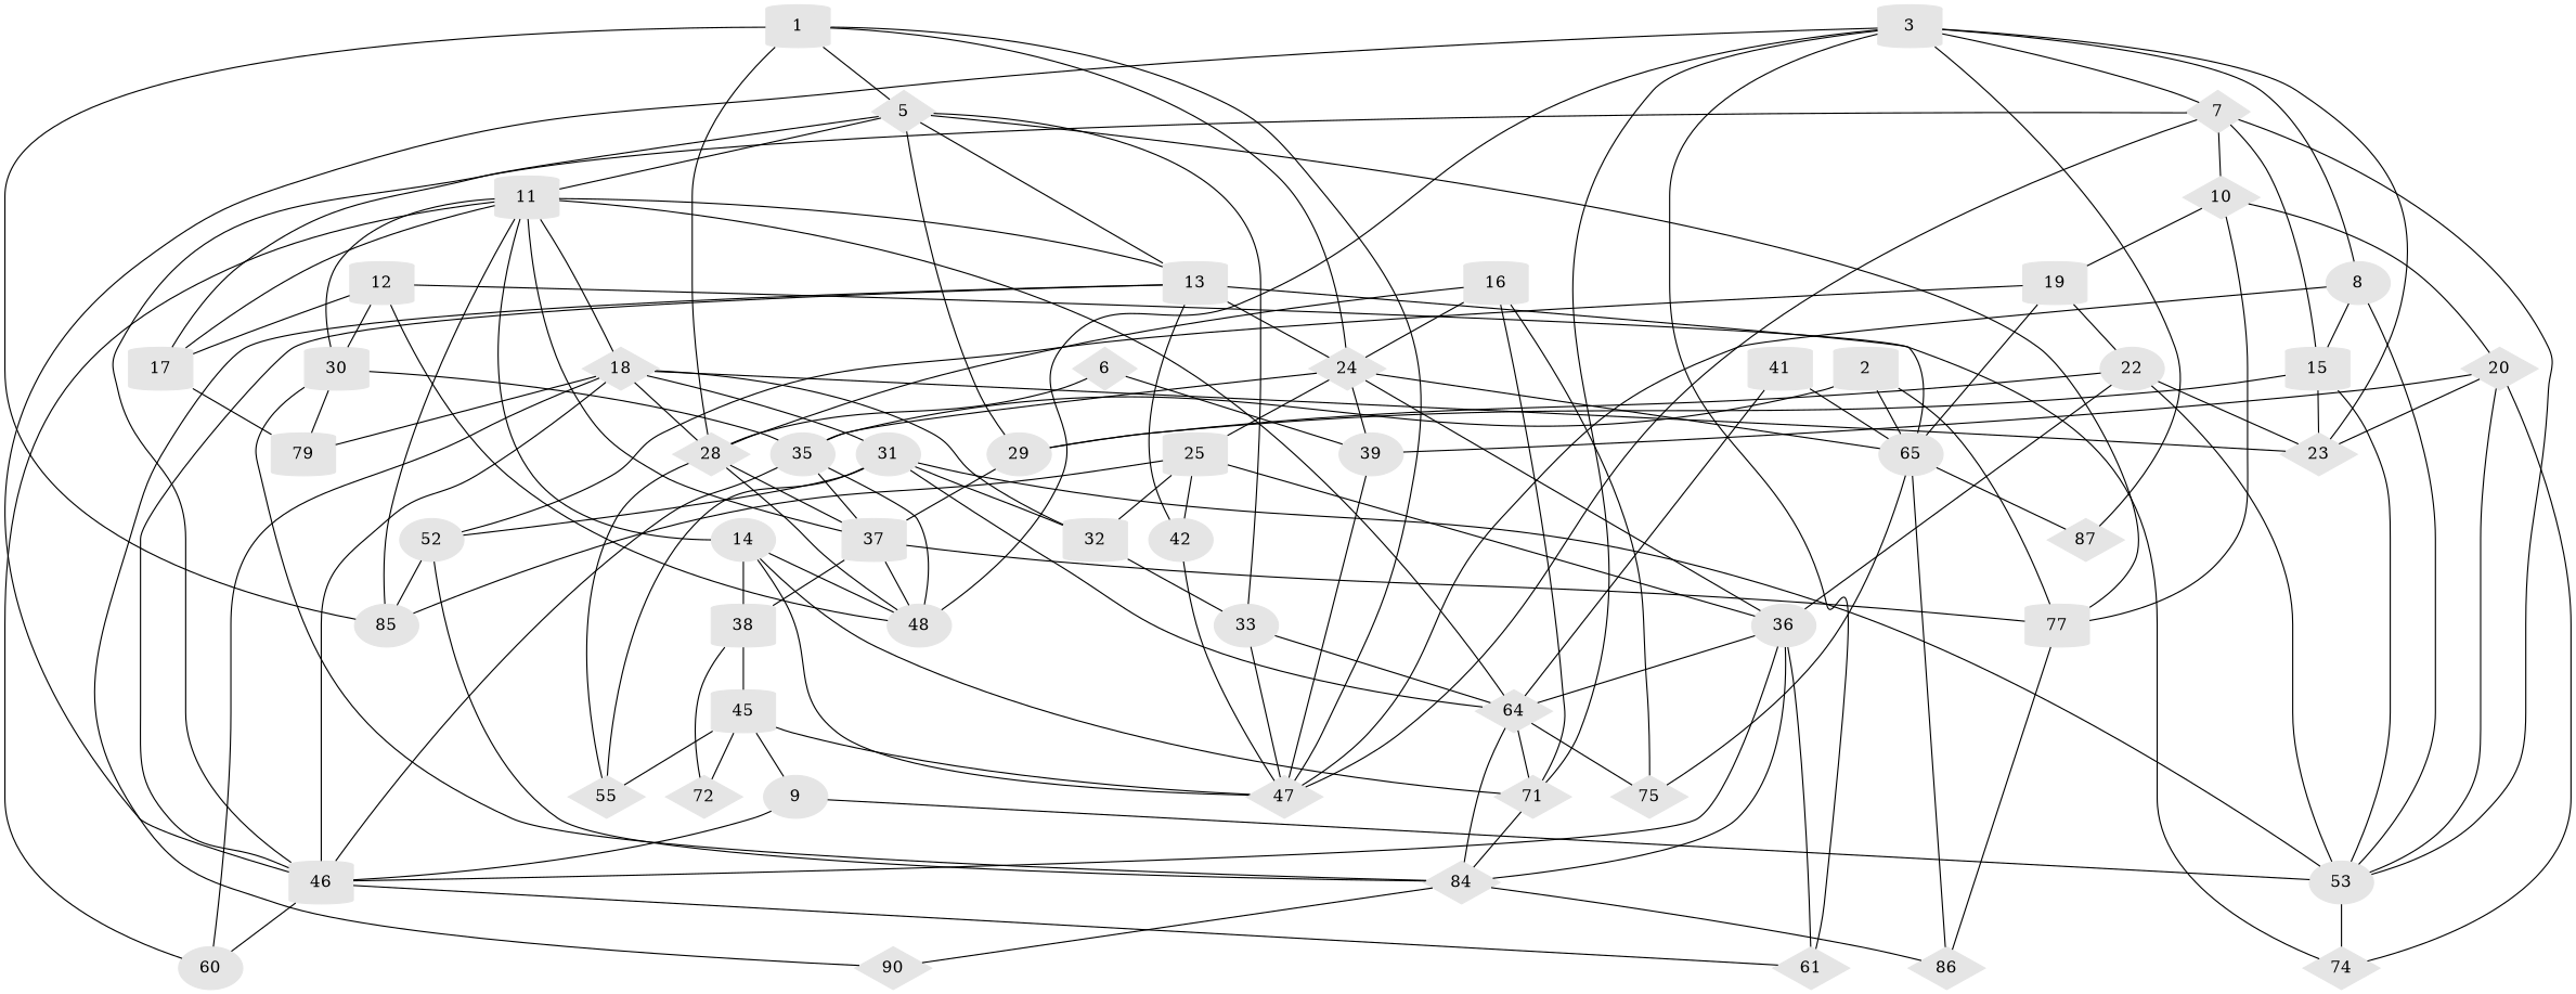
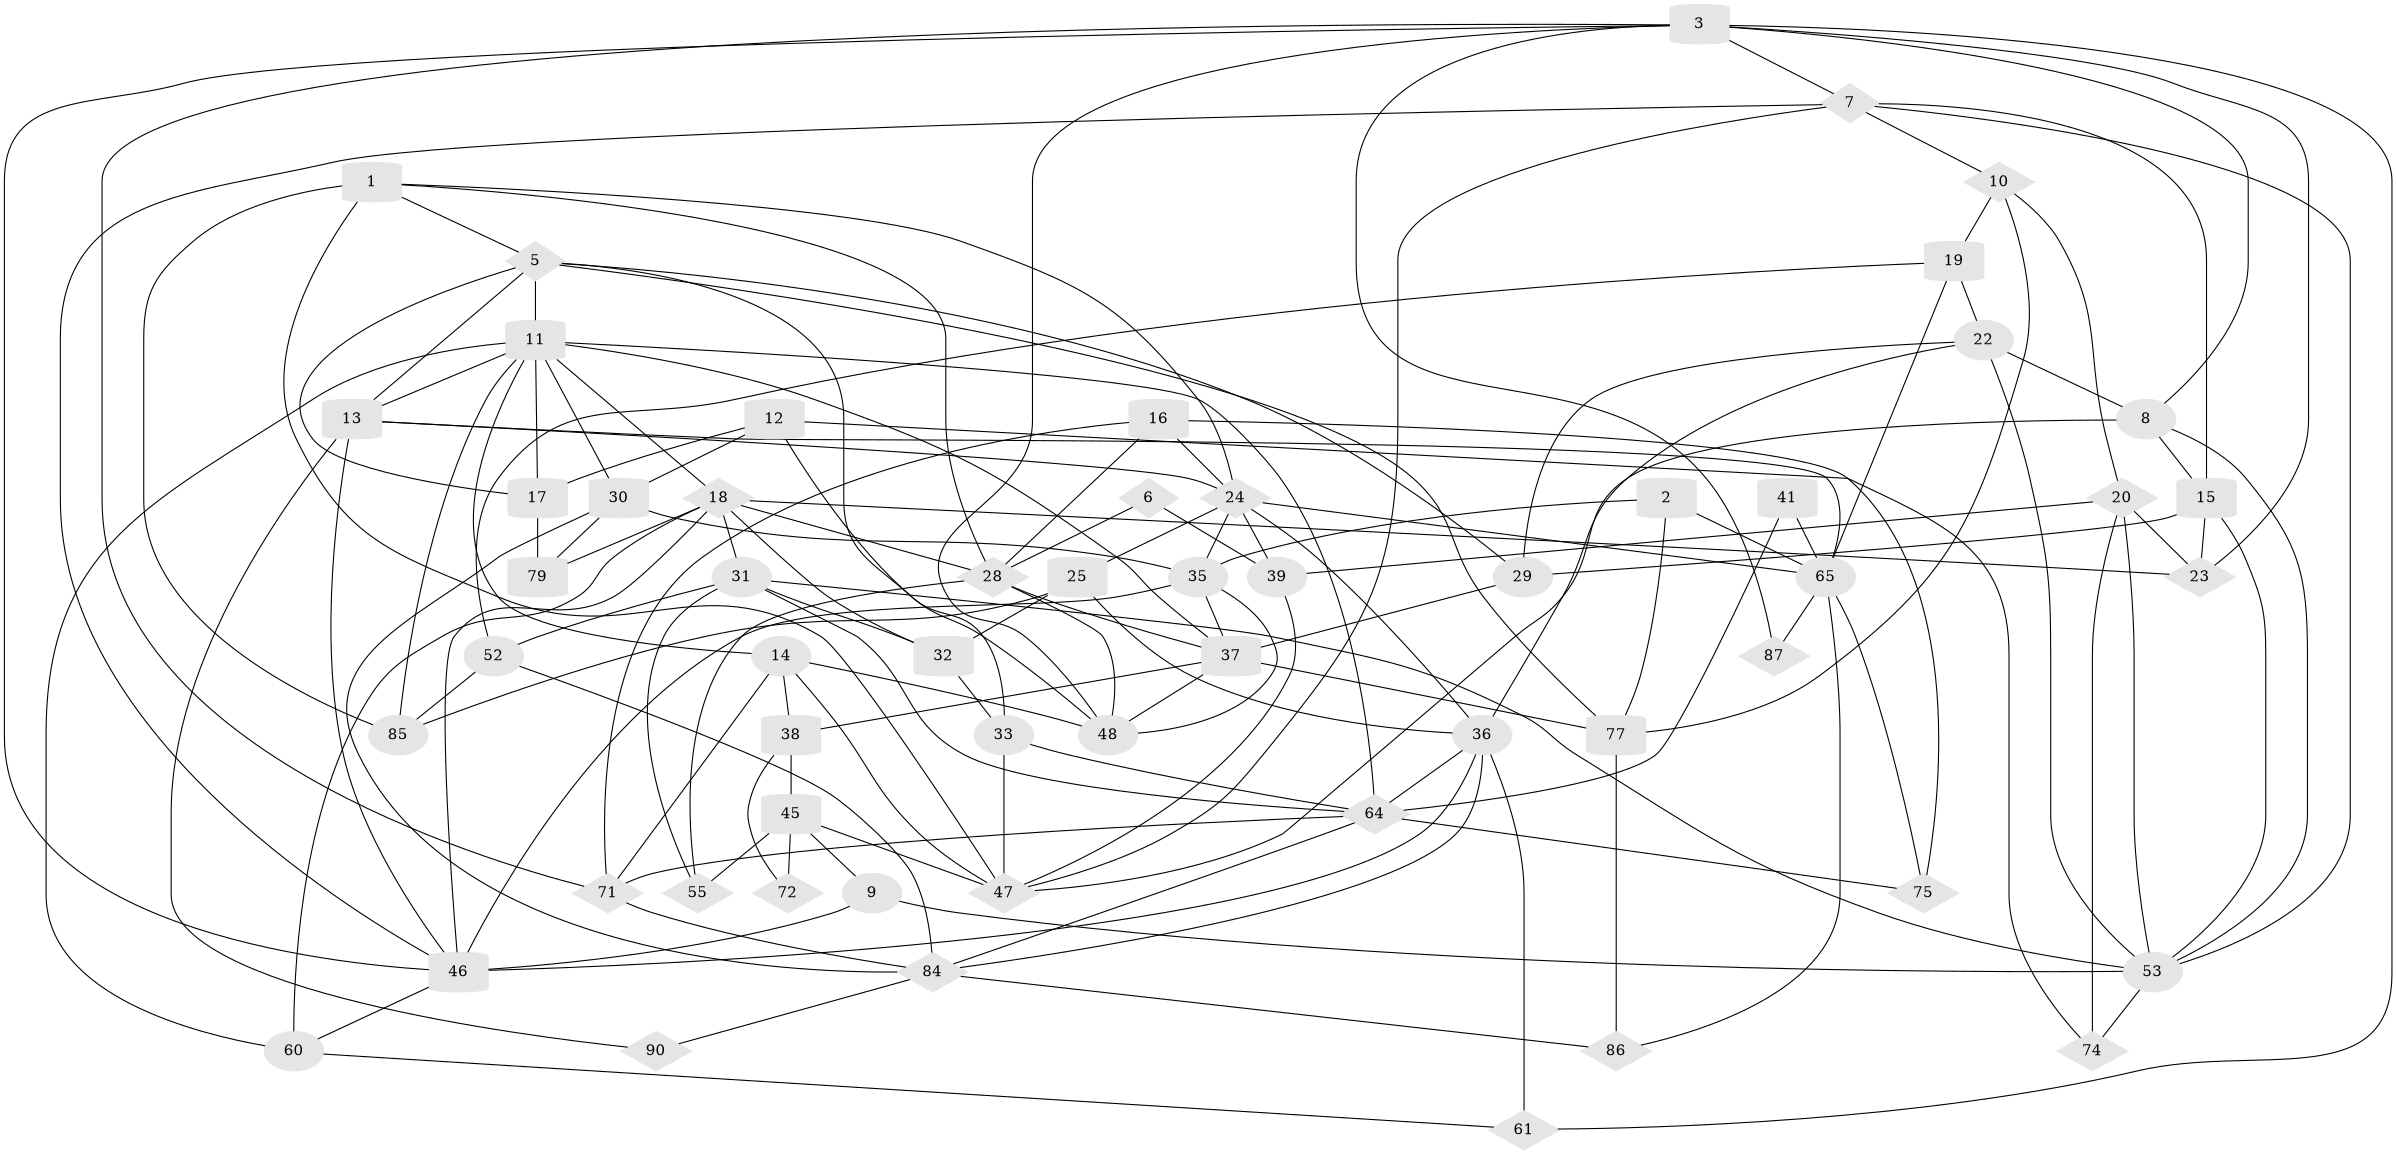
  graph {
    node [color=gray90 shape=diamond style=filled]
    1 [shape=cylinder super="+4"]
    5 [super="+69"]
    24 [super="+27"]
    28 [super="+83"]
    47 [super="+78"]
    85 [shape=ellipse]
    77 [shape=cylinder super="+89"]
    11 [shape=cylinder super="+50"]
    13 [shape=cylinder super="+59"]
    17 [shape=cylinder]
    29 [shape=ellipse]
    33 [shape=ellipse super="+44"]
    35 [shape=ellipse super="+49"]
    65 [shape=ellipse super="+70"]
    39 [shape=ellipse]
    36 [shape=ellipse]
    25 [shape=cylinder super="+56"]
    48 [shape=ellipse super="+63"]
    37 [shape=cylinder super="+40"]
    55
    46 [shape=cylinder super="+54"]
    2 [shape=cylinder]
    87
    75
    86
    3 [shape=cylinder super="+43"]
    7 [super="+34"]
    8 [shape=ellipse super="+21"]
    23 [super="+57"]
    61
    71 [super="+81"]
    10 [super="+73"]
    15 [shape=cylinder super="+51"]
    53 [shape=ellipse super="+62"]
    60 [shape=ellipse]
    84 [super="+92"]
    14 [shape=ellipse]
    18 [super="+58"]
    30 [shape=cylinder super="+67"]
    64 [super="+66"]
-   42 [shape=ellipse]
    90
    79 [shape=cylinder]
    6
    19 [shape=cylinder]
    20 [super="+26"]
    74 [super="+93"]
    9 [shape=ellipse]
    22 [shape=ellipse super="+91"]
    52 [shape=ellipse super="+76"]
    38 [shape=cylinder super="+82"]
    31 [shape=ellipse super="+88"]
    32 [shape=cylinder super="+80"]
    12 [shape=cylinder]
    45 [shape=cylinder]
    72
    16 [shape=cylinder super="+68"]
    41 [shape=cylinder]
    1 -- 5
    1 -- 24
    1 -- 28
    1 -- 47
    1 -- 85 [weight=2]
    5 -- 77
    5 -- 11
    5 -- 13
    5 -- 17
    5 -- 29
    5 -- 33
    24 -- 35
    24 -- 65
    24 -- 39
    24 -- 36
    24 -- 25
    28 -- 48
    28 -- 37
    28 -- 55
    77 -- 86
    11 -- 85
    11 -- 13
    11 -- 17
    11 -- 37
    11 -- 60
    11 -- 14
    11 -- 18
    11 -- 30
    11 -- 64
    13 -- 24
    13 -- 65
    13 -- 46
-   13 -- 42
    13 -- 90
    17 -- 79
    29 -- 37
    33 -- 47
    33 -- 64
    35 -- 48
    35 -- 37
    35 -- 46
    65 -- 87
    65 -- 75
    65 -- 86
    39 -- 47
    36 -- 46
    36 -- 61
    36 -- 84
    36 -- 64
    25 -- 85
    25 -- 36
-   25 -- 42
    25 -- 32
    37 -- 77
    37 -- 48
    37 -- 38
-   46 -- 61
+   60 -- 61
    46 -- 60
    2 -- 77
    2 -- 35
    2 -- 65
    3 -- 48
    3 -- 46
    3 -- 87
    3 -- 7
    3 -- 8
    3 -- 23
    3 -- 61
    3 -- 71
    7 -- 47
    7 -- 46
    7 -- 10
    7 -- 15
    7 -- 53
    8 -- 47
    8 -- 15
    8 -- 53
    71 -- 84
    10 -- 77
    10 -- 19
    10 -- 20
    15 -- 29
    15 -- 23
    15 -- 53
    53 -- 74
    84 -- 86
    84 -- 90
    14 -- 47
    14 -- 48
    14 -- 71
    14 -- 38
    18 -- 28
    18 -- 46 [weight=2]
    18 -- 23 [weight=2]
    18 -- 60
    18 -- 79
    18 -- 31
    18 -- 32
    30 -- 35
    30 -- 84
    30 -- 79
    64 -- 75
    64 -- 71
    64 -- 84
-   42 -- 47
    6 -- 28
    6 -- 39
    19 -- 65
    19 -- 22
    19 -- 52
    20 -- 39
    20 -- 23
    20 -- 53
    20 -- 74
    9 -- 46
    9 -- 53
    22 -- 29
    22 -- 36
-   22 -- 23
+   22 -- 8
    22 -- 53
    52 -- 85
    52 -- 84
    38 -- 45 [weight=2]
    38 -- 72
    31 -- 55
    31 -- 53 [weight=2]
    31 -- 64
    31 -- 52
    31 -- 32
    32 -- 33
    12 -- 17
    12 -- 48
    12 -- 30
    12 -- 74
    45 -- 47
    45 -- 55
    45 -- 9
    45 -- 72
    16 -- 24
    16 -- 28
    16 -- 75
    16 -- 71
    41 -- 65
    41 -- 64
  }
